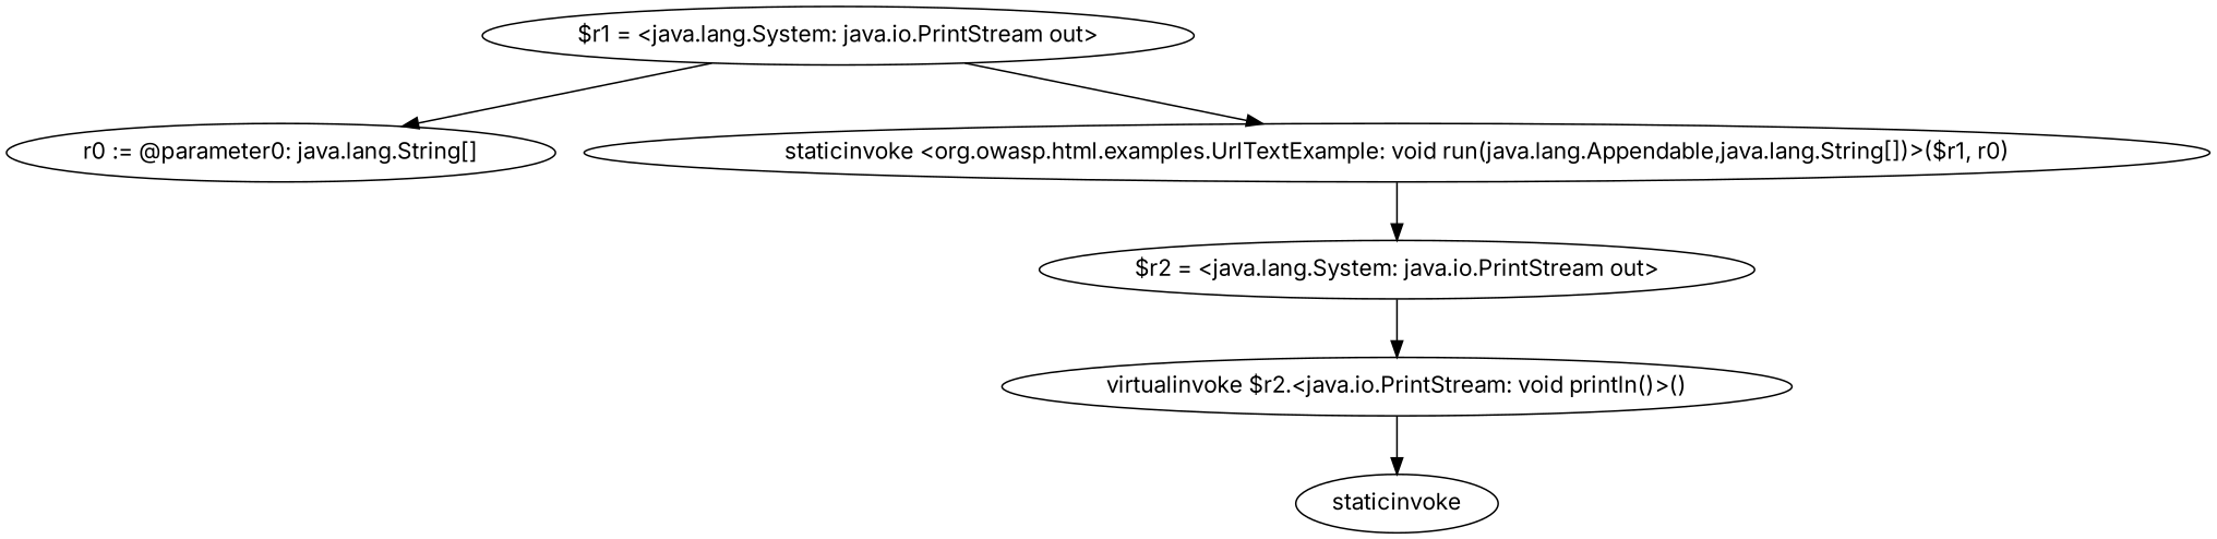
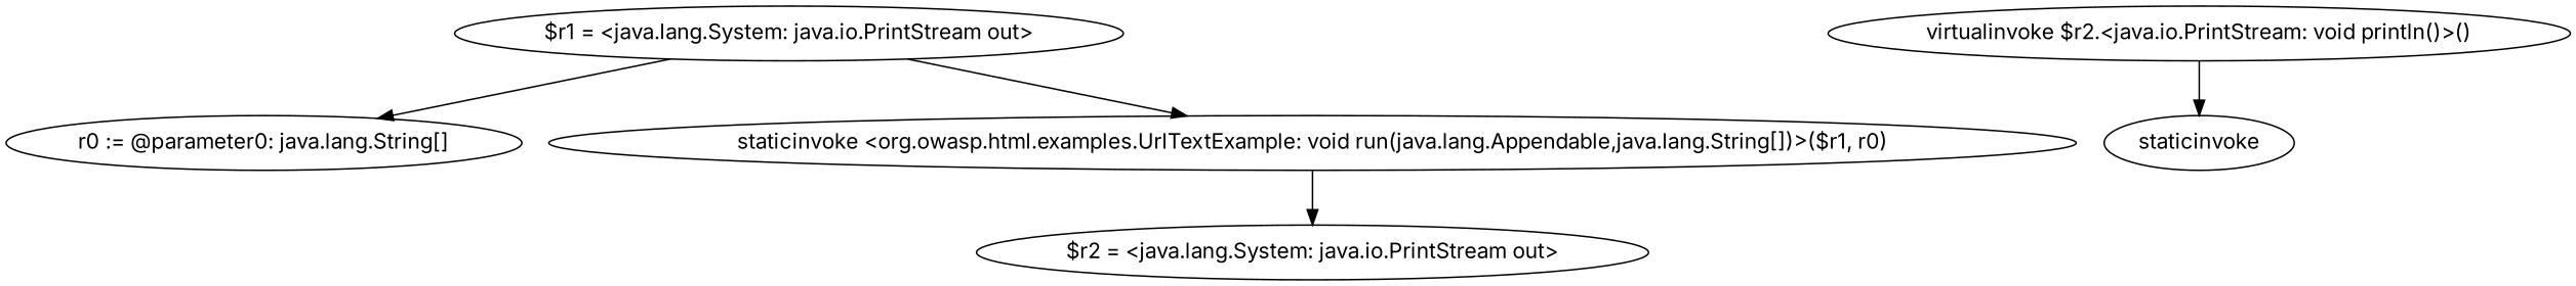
  digraph {
    fontname=Inter
    node [fontname=Inter]
    edge [fontname=Inter]
    "$r1 = <java.lang.System: java.io.PrintStream out>"
    "r0 := @parameter0: java.lang.String[]"
    "staticinvoke <org.owasp.html.examples.UrlTextExample: void run(java.lang.Appendable,java.lang.String[])>($r1, r0)"
    "$r2 = <java.lang.System: java.io.PrintStream out>"
    "virtualinvoke $r2.<java.io.PrintStream: void println()>()"
    n6 [label=staticinvoke]
    "$r1 = <java.lang.System: java.io.PrintStream out>" -> "r0 := @parameter0: java.lang.String[]"
    "$r1 = <java.lang.System: java.io.PrintStream out>" -> "staticinvoke <org.owasp.html.examples.UrlTextExample: void run(java.lang.Appendable,java.lang.String[])>($r1, r0)"
    "staticinvoke <org.owasp.html.examples.UrlTextExample: void run(java.lang.Appendable,java.lang.String[])>($r1, r0)" -> "$r2 = <java.lang.System: java.io.PrintStream out>"
-   "$r2 = <java.lang.System: java.io.PrintStream out>" -> "virtualinvoke $r2.<java.io.PrintStream: void println()>()"
    "virtualinvoke $r2.<java.io.PrintStream: void println()>()" -> n6
  }
